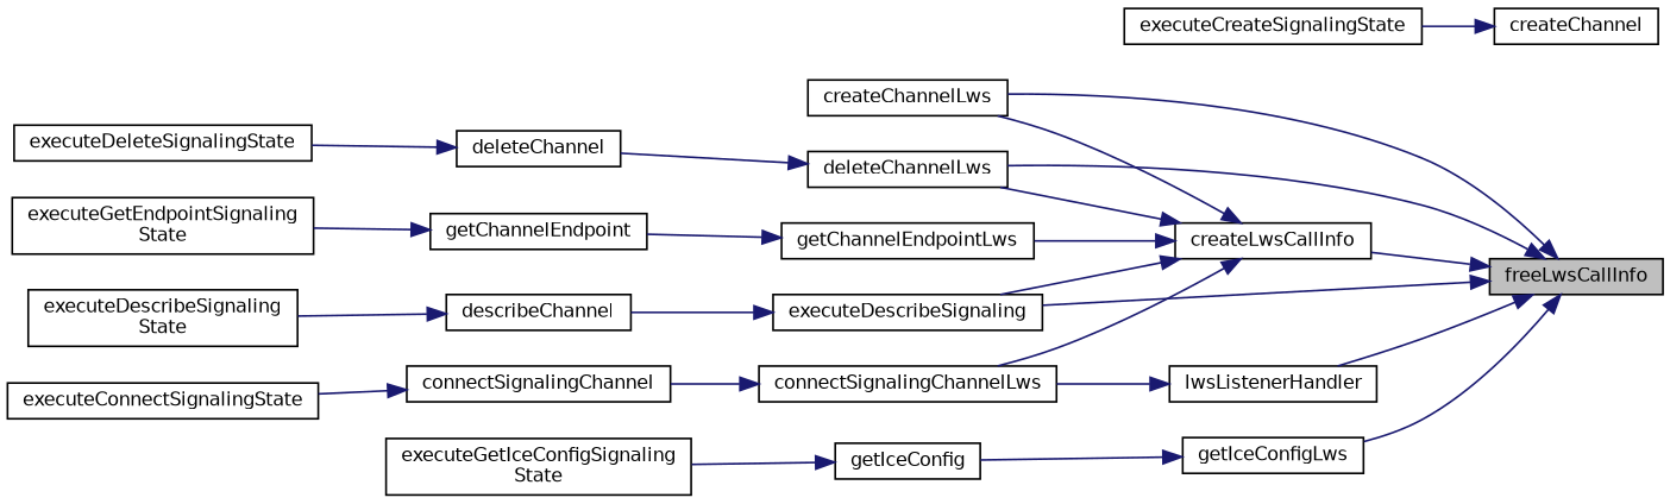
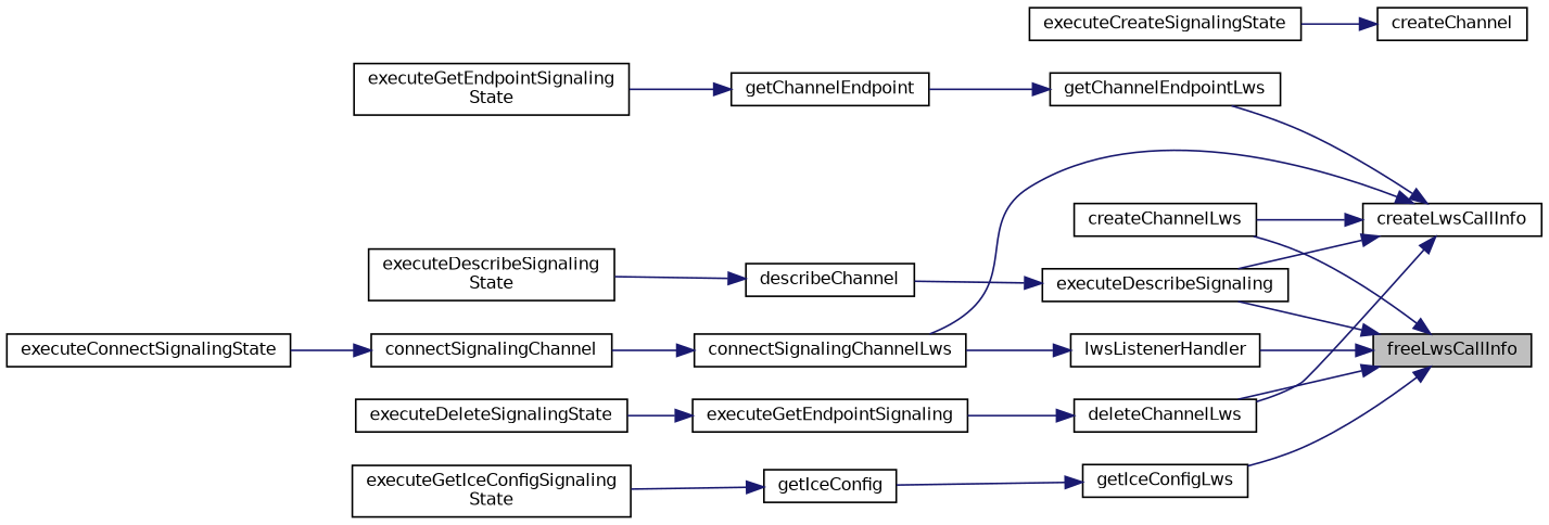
  digraph {
    rankdir=RL
    node [color=black fillcolor=white fontname=Helvetica fontsize=10 shape=record style=filled]
    edge [color=midnightblue dir=back fontname=Helvetica fontsize=10 labelfontname=Helvetica labelfontsize=10 style=solid]
    n1 [fillcolor=grey75 fontcolor=black height=0.2 label=freeLwsCallInfo width=0.4]
    n2 [height=0.2 label=createChannelLws width=0.4]
    n3 [height=0.2 label=createLwsCallInfo width=0.4]
    n4 [height=0.2 label=deleteChannelLws width=0.4]
    n5 [height=0.2 label=executeDescribeSignaling width=0.4]
    n6 [height=0.2 label=getIceConfigLws width=0.4]
    n7 [height=0.2 label=lwsListenerHandler width=0.4]
    n8 [height=0.2 label=getChannelEndpointLws width=0.4]
    n9 [height=0.2 label=connectSignalingChannelLws width=0.4]
-   n10 [height=0.2 label=deleteChannel width=0.4]
+   n10 [height=0.2 label=executeGetEndpointSignaling width=0.4]
    n11 [height=0.2 label=describeChannel width=0.4]
    n12 [height=0.2 label=getChannelEndpoint width=0.4]
    n13 [height=0.2 label=getIceConfig width=0.4]
    n14 [height=0.2 label=createChannel width=0.4]
    n15 [height=0.2 label=executeCreateSignalingState width=0.4]
    n16 [height=0.2 label=connectSignalingChannel width=0.4]
    n17 [height=0.2 label=executeConnectSignalingState width=0.4]
    n18 [height=0.2 label=executeDeleteSignalingState width=0.4]
    n19 [height=0.2 label="executeDescribeSignaling\lState" width=0.4]
    n20 [height=0.2 label="executeGetEndpointSignaling\lState" width=0.4]
    n21 [height=0.2 label="executeGetIceConfigSignaling\lState" width=0.4]
    n1 -> n2
-   n1 -> n3
    n1 -> n4
    n1 -> n5
    n1 -> n6
    n1 -> n7
    n3 -> n2
    n3 -> n4
    n3 -> n5
    n3 -> n8
    n3 -> n9
    n4 -> n10
    n5 -> n11
    n6 -> n13
    n7 -> n9
    n8 -> n12
    n9 -> n16
    n10 -> n18
    n11 -> n19
    n12 -> n20
    n13 -> n21
    n14 -> n15
    n16 -> n17
  }
